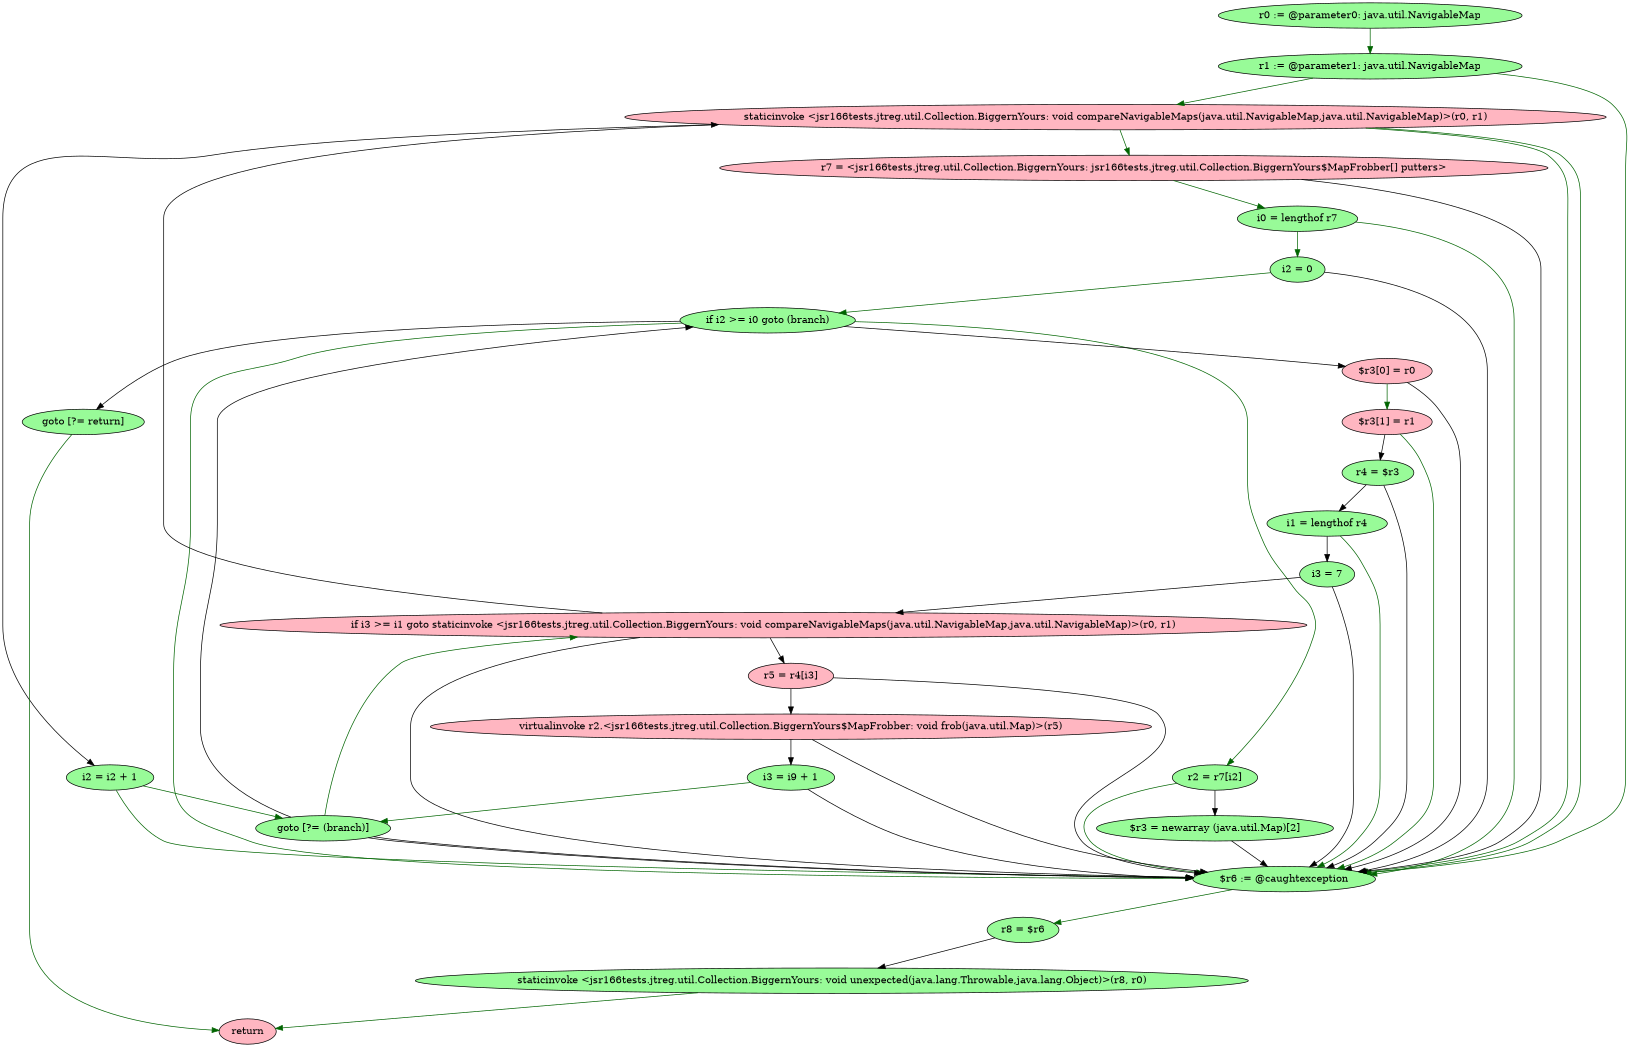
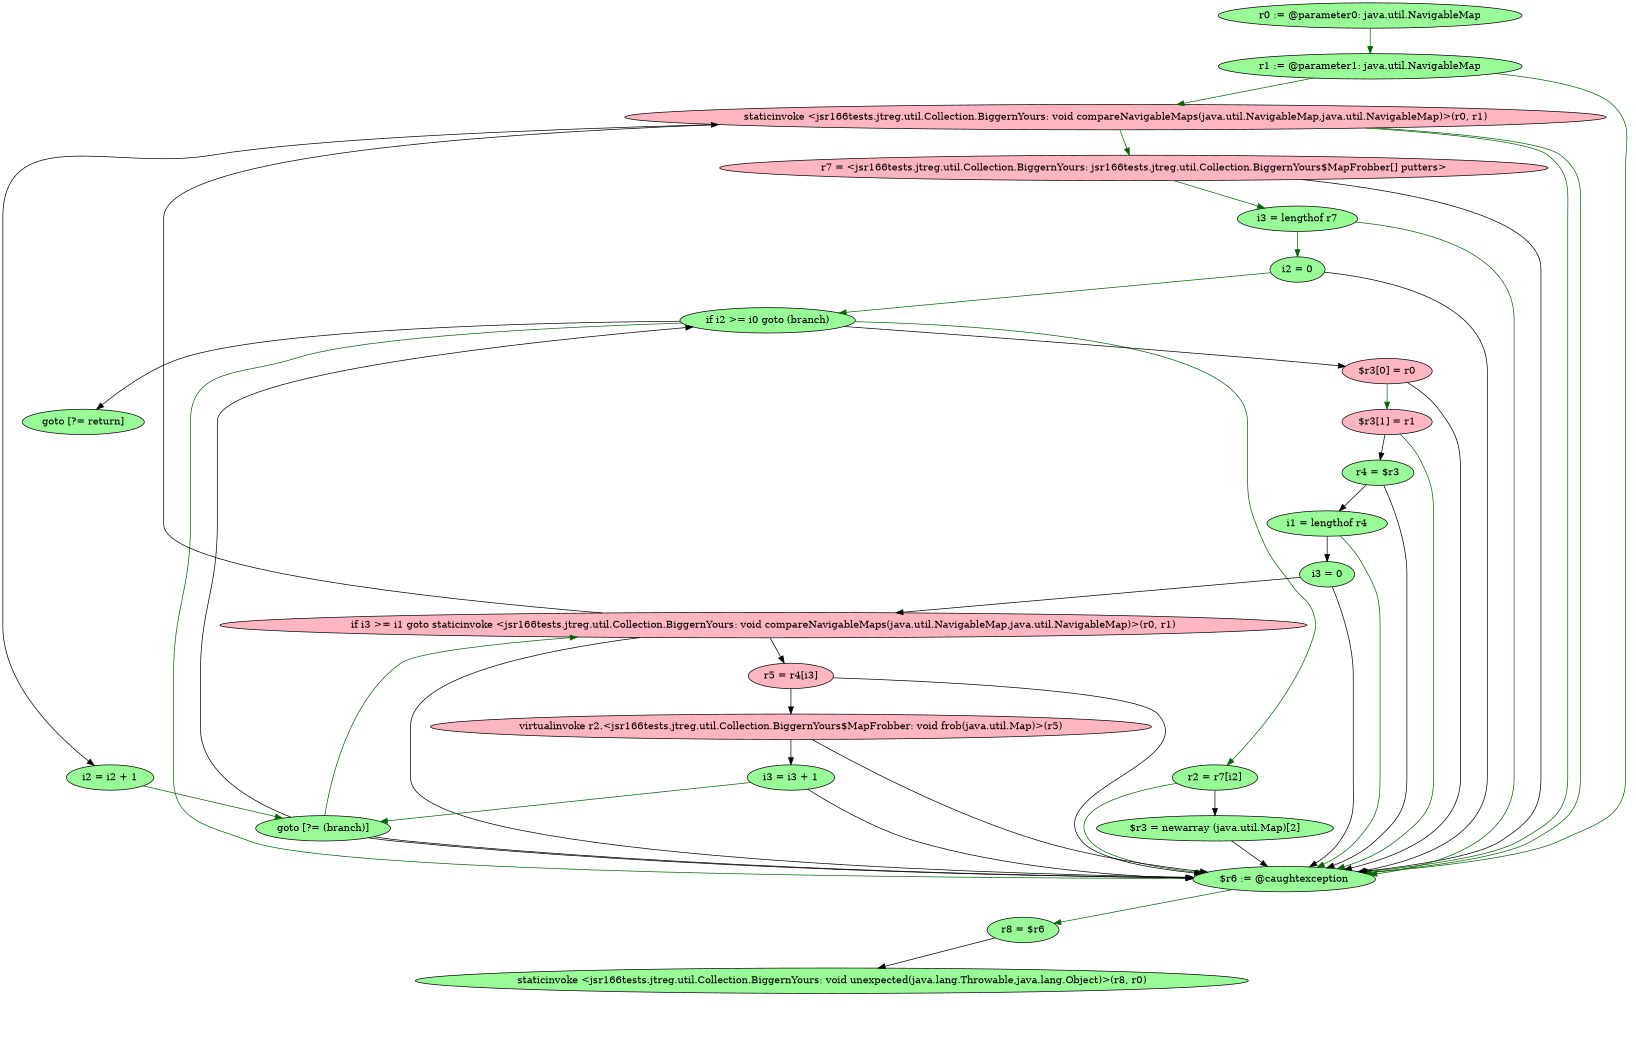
  digraph {
    node [fillcolor=palegreen style=filled]
    edge [color=black]
    "r0 := @parameter0: java.util.NavigableMap"
    "r1 := @parameter1: java.util.NavigableMap"
    "staticinvoke <jsr166tests.jtreg.util.Collection.BiggernYours: void compareNavigableMaps(java.util.NavigableMap,java.util.NavigableMap)>(r0, r1)" [fillcolor=lightpink]
    "$r6 := @caughtexception"
    "r7 = <jsr166tests.jtreg.util.Collection.BiggernYours: jsr166tests.jtreg.util.Collection.BiggernYours$MapFrobber[] putters>" [fillcolor=lightpink]
    "i2 = i2 + 1"
    "r8 = $r6"
-   "i0 = lengthof r7"
+   "i0 = lengthof r7" [label="i3 = lengthof r7"]
    "goto [?= (branch)]"
    "i2 = 0"
    "if i2 >= i0 goto (branch)"
    "r2 = r7[i2]"
    "goto [?= return]"
    "$r3[0] = r0" [fillcolor=lightpink]
    "$r3 = newarray (java.util.Map)[2]"
-   return [fillcolor=lightpink]
    "$r3[1] = r1" [fillcolor=lightpink]
    "r4 = $r3"
    "i1 = lengthof r4"
-   "i3 = 0" [label="i3 = 7"]
+   "i3 = 0"
    "if i3 >= i1 goto staticinvoke <jsr166tests.jtreg.util.Collection.BiggernYours: void compareNavigableMaps(java.util.NavigableMap,java.util.NavigableMap)>(r0, r1)" [fillcolor=lightpink]
    "r5 = r4[i3]" [fillcolor=lightpink]
    "virtualinvoke r2.<jsr166tests.jtreg.util.Collection.BiggernYours$MapFrobber: void frob(java.util.Map)>(r5)" [fillcolor=lightpink]
-   "i3 = i3 + 1" [label="i3 = i9 + 1"]
+   "i3 = i3 + 1"
    "staticinvoke <jsr166tests.jtreg.util.Collection.BiggernYours: void unexpected(java.lang.Throwable,java.lang.Object)>(r8, r0)"
    "r0 := @parameter0: java.util.NavigableMap" -> "r1 := @parameter1: java.util.NavigableMap" [color=darkgreen]
    "r1 := @parameter1: java.util.NavigableMap" -> "staticinvoke <jsr166tests.jtreg.util.Collection.BiggernYours: void compareNavigableMaps(java.util.NavigableMap,java.util.NavigableMap)>(r0, r1)" [color=darkgreen]
    "r1 := @parameter1: java.util.NavigableMap" -> "$r6 := @caughtexception" [color=darkgreen]
    "staticinvoke <jsr166tests.jtreg.util.Collection.BiggernYours: void compareNavigableMaps(java.util.NavigableMap,java.util.NavigableMap)>(r0, r1)" -> "$r6 := @caughtexception" [color=darkgreen]
    "staticinvoke <jsr166tests.jtreg.util.Collection.BiggernYours: void compareNavigableMaps(java.util.NavigableMap,java.util.NavigableMap)>(r0, r1)" -> "$r6 := @caughtexception" [color=darkgreen]
    "staticinvoke <jsr166tests.jtreg.util.Collection.BiggernYours: void compareNavigableMaps(java.util.NavigableMap,java.util.NavigableMap)>(r0, r1)" -> "r7 = <jsr166tests.jtreg.util.Collection.BiggernYours: jsr166tests.jtreg.util.Collection.BiggernYours$MapFrobber[] putters>" [color=darkgreen]
    "staticinvoke <jsr166tests.jtreg.util.Collection.BiggernYours: void compareNavigableMaps(java.util.NavigableMap,java.util.NavigableMap)>(r0, r1)" -> "i2 = i2 + 1"
    "$r6 := @caughtexception" -> "r8 = $r6" [color=darkgreen]
    "r7 = <jsr166tests.jtreg.util.Collection.BiggernYours: jsr166tests.jtreg.util.Collection.BiggernYours$MapFrobber[] putters>" -> "$r6 := @caughtexception"
    "r7 = <jsr166tests.jtreg.util.Collection.BiggernYours: jsr166tests.jtreg.util.Collection.BiggernYours$MapFrobber[] putters>" -> "i0 = lengthof r7" [color=darkgreen]
-   "i2 = i2 + 1" -> "$r6 := @caughtexception" [color=darkgreen]
    "i2 = i2 + 1" -> "goto [?= (branch)]" [color=darkgreen]
    "r8 = $r6" -> "staticinvoke <jsr166tests.jtreg.util.Collection.BiggernYours: void unexpected(java.lang.Throwable,java.lang.Object)>(r8, r0)"
    "i0 = lengthof r7" -> "$r6 := @caughtexception" [color=darkgreen]
    "i0 = lengthof r7" -> "i2 = 0" [color=darkgreen]
    "goto [?= (branch)]" -> "$r6 := @caughtexception"
    "goto [?= (branch)]" -> "$r6 := @caughtexception"
    "goto [?= (branch)]" -> "if i2 >= i0 goto (branch)"
    "goto [?= (branch)]" -> "if i3 >= i1 goto staticinvoke <jsr166tests.jtreg.util.Collection.BiggernYours: void compareNavigableMaps(java.util.NavigableMap,java.util.NavigableMap)>(r0, r1)" [color=darkgreen]
    "i2 = 0" -> "$r6 := @caughtexception"
    "i2 = 0" -> "if i2 >= i0 goto (branch)" [color=darkgreen]
    "if i2 >= i0 goto (branch)" -> "$r6 := @caughtexception" [color=darkgreen]
    "if i2 >= i0 goto (branch)" -> "r2 = r7[i2]" [color=darkgreen]
    "if i2 >= i0 goto (branch)" -> "goto [?= return]"
    "if i2 >= i0 goto (branch)" -> "$r3[0] = r0"
    "r2 = r7[i2]" -> "$r6 := @caughtexception" [color=darkgreen]
    "r2 = r7[i2]" -> "$r3 = newarray (java.util.Map)[2]"
-   "goto [?= return]" -> return [color=darkgreen]
    "$r3[0] = r0" -> "$r6 := @caughtexception"
    "$r3[0] = r0" -> "$r3[1] = r1" [color=darkgreen]
    "$r3 = newarray (java.util.Map)[2]" -> "$r6 := @caughtexception"
    "$r3[1] = r1" -> "$r6 := @caughtexception" [color=darkgreen]
    "$r3[1] = r1" -> "r4 = $r3"
    "r4 = $r3" -> "$r6 := @caughtexception"
    "r4 = $r3" -> "i1 = lengthof r4"
    "i1 = lengthof r4" -> "$r6 := @caughtexception" [color=darkgreen]
    "i1 = lengthof r4" -> "i3 = 0"
    "i3 = 0" -> "$r6 := @caughtexception"
    "i3 = 0" -> "if i3 >= i1 goto staticinvoke <jsr166tests.jtreg.util.Collection.BiggernYours: void compareNavigableMaps(java.util.NavigableMap,java.util.NavigableMap)>(r0, r1)"
    "if i3 >= i1 goto staticinvoke <jsr166tests.jtreg.util.Collection.BiggernYours: void compareNavigableMaps(java.util.NavigableMap,java.util.NavigableMap)>(r0, r1)" -> "staticinvoke <jsr166tests.jtreg.util.Collection.BiggernYours: void compareNavigableMaps(java.util.NavigableMap,java.util.NavigableMap)>(r0, r1)"
    "if i3 >= i1 goto staticinvoke <jsr166tests.jtreg.util.Collection.BiggernYours: void compareNavigableMaps(java.util.NavigableMap,java.util.NavigableMap)>(r0, r1)" -> "$r6 := @caughtexception"
    "if i3 >= i1 goto staticinvoke <jsr166tests.jtreg.util.Collection.BiggernYours: void compareNavigableMaps(java.util.NavigableMap,java.util.NavigableMap)>(r0, r1)" -> "r5 = r4[i3]"
    "r5 = r4[i3]" -> "$r6 := @caughtexception"
    "r5 = r4[i3]" -> "virtualinvoke r2.<jsr166tests.jtreg.util.Collection.BiggernYours$MapFrobber: void frob(java.util.Map)>(r5)"
    "virtualinvoke r2.<jsr166tests.jtreg.util.Collection.BiggernYours$MapFrobber: void frob(java.util.Map)>(r5)" -> "$r6 := @caughtexception"
    "virtualinvoke r2.<jsr166tests.jtreg.util.Collection.BiggernYours$MapFrobber: void frob(java.util.Map)>(r5)" -> "i3 = i3 + 1"
    "i3 = i3 + 1" -> "$r6 := @caughtexception"
    "i3 = i3 + 1" -> "goto [?= (branch)]" [color=darkgreen]
-   "staticinvoke <jsr166tests.jtreg.util.Collection.BiggernYours: void unexpected(java.lang.Throwable,java.lang.Object)>(r8, r0)" -> return [color=darkgreen]
  }
